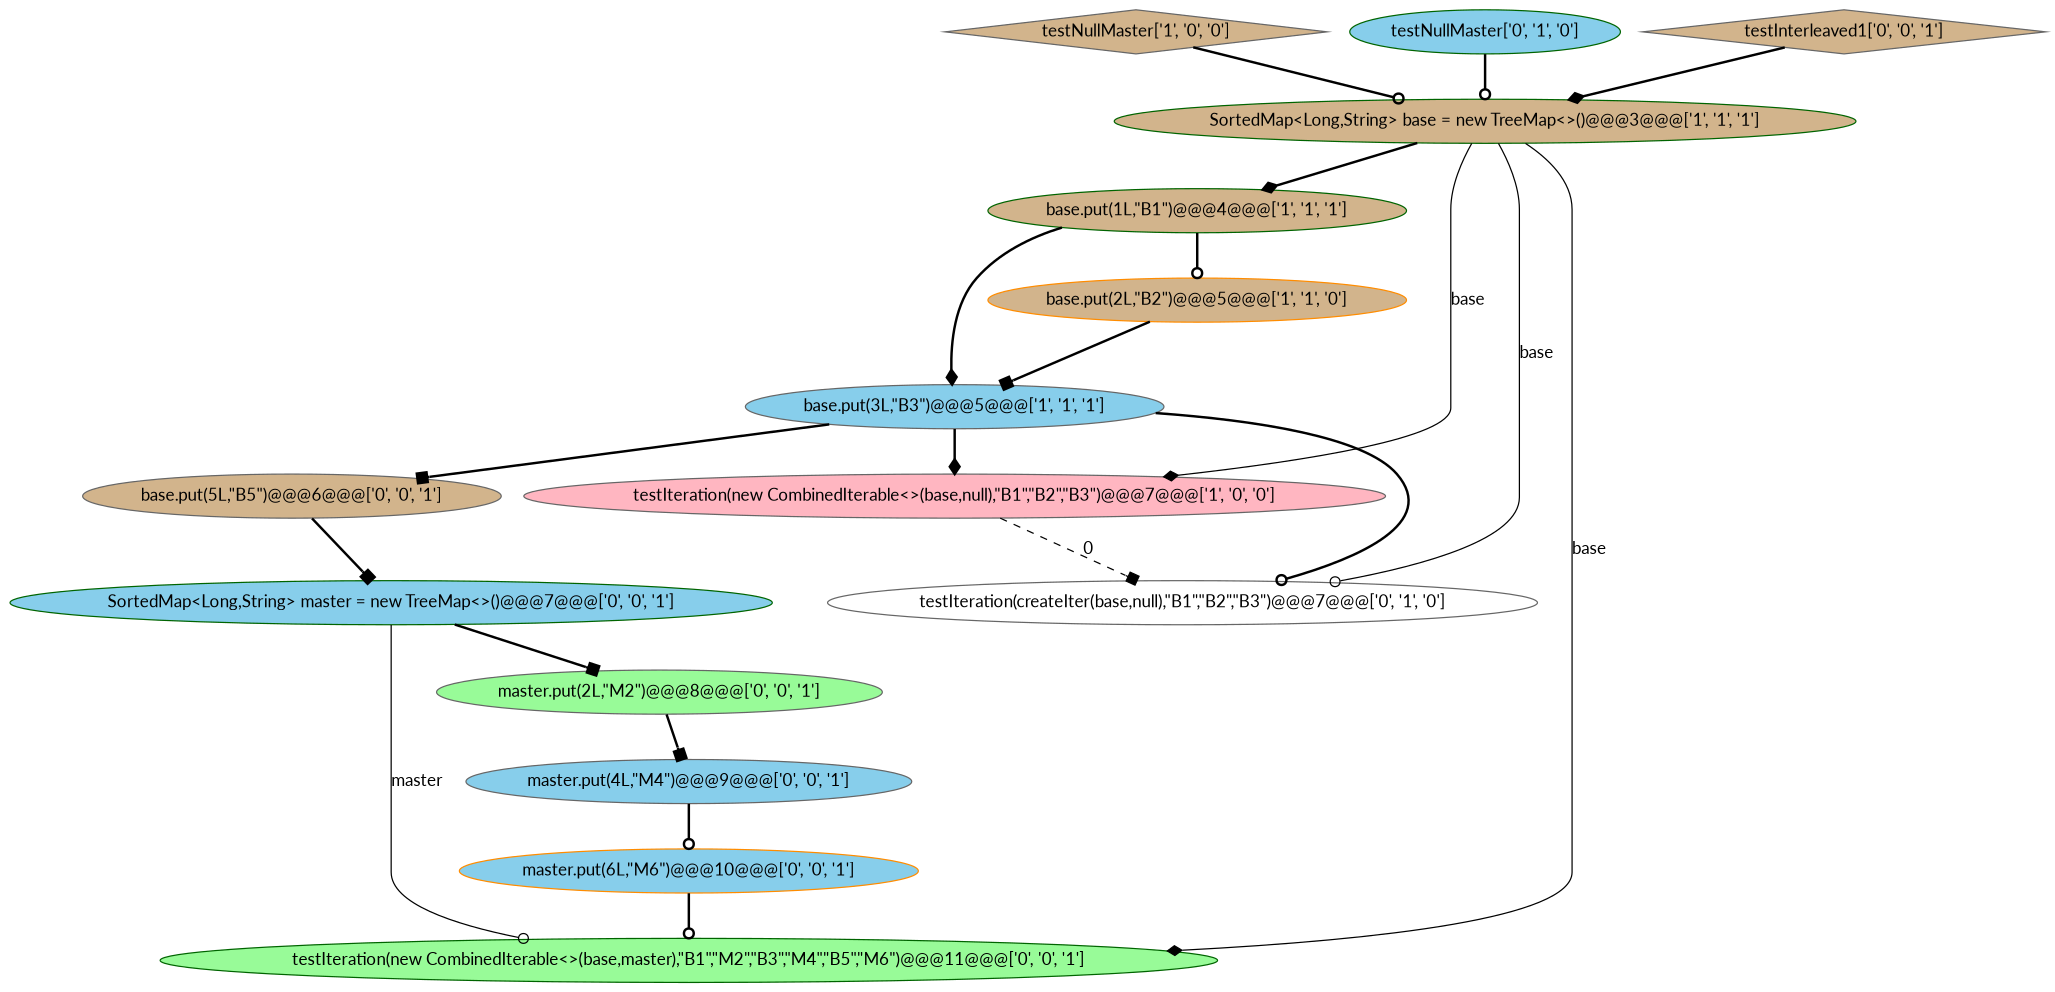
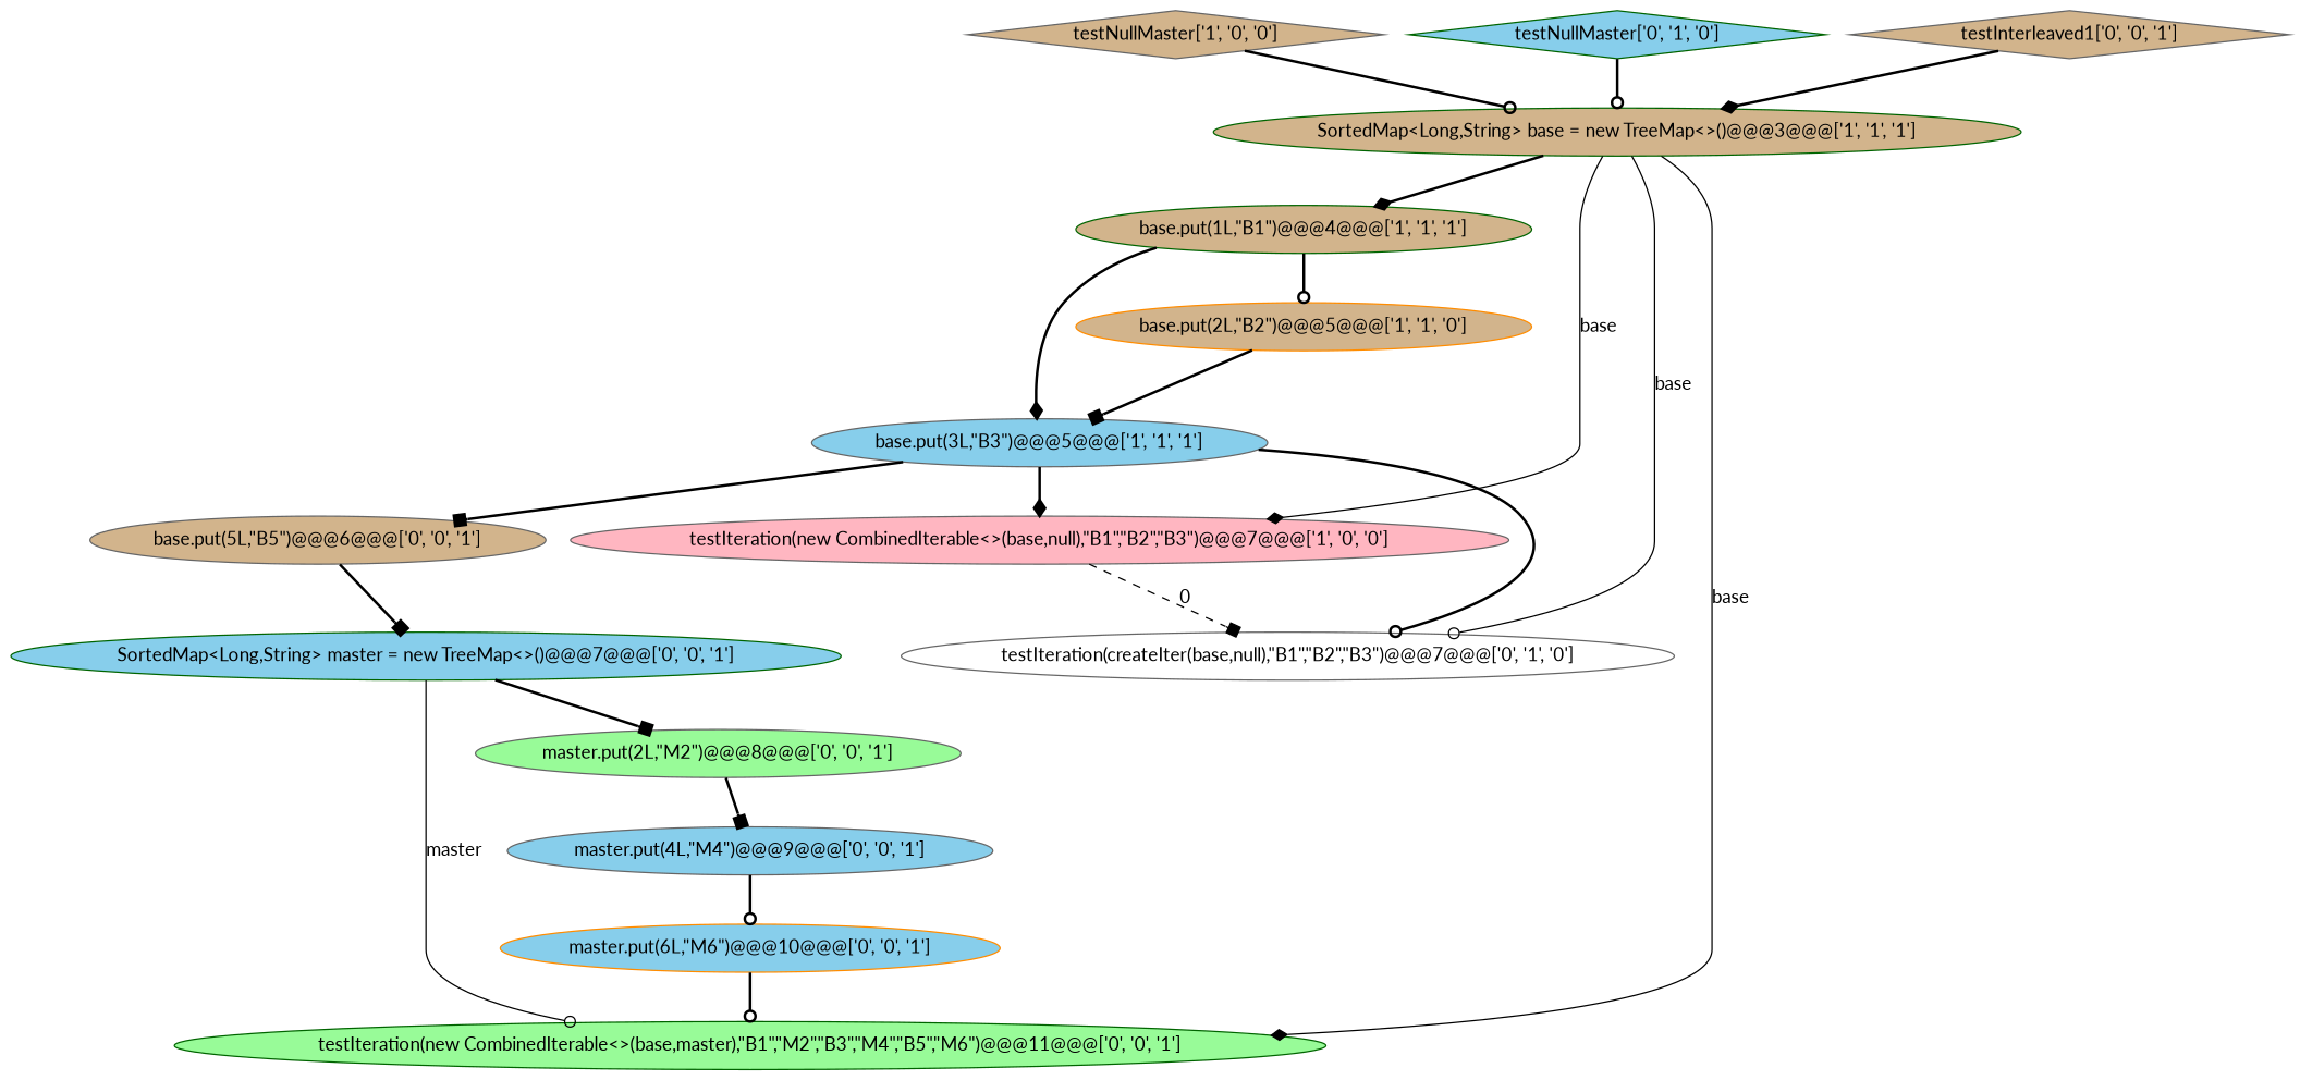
  digraph {
    fontname=Lato
    node [fillcolor=tan shape=ellipse style=filled color=gray40 fontname=Lato]
    edge [style=bold arrowhead=odot fontname=Lato]
    n1 [label="testNullMaster['1', '0', '0']" shape=diamond]
    n2 [label="SortedMap<Long,String> base = new TreeMap<>()@@@3@@@['1', '1', '1']" color=darkgreen]
    n3 [label="base.put(5L,\"B5\")@@@6@@@['0', '0', '1']"]
    n4 [fillcolor=skyblue label="SortedMap<Long,String> master = new TreeMap<>()@@@7@@@['0', '0', '1']" color=darkgreen]
    n5 [fillcolor=skyblue label="base.put(3L,\"B3\")@@@5@@@['1', '1', '1']"]
    n6 [fillcolor=white label="testIteration(createIter(base,null),\"B1\",\"B2\",\"B3\")@@@7@@@['0', '1', '0']"]
    n7 [fillcolor=lightpink label="testIteration(new CombinedIterable<>(base,null),\"B1\",\"B2\",\"B3\")@@@7@@@['1', '0', '0']"]
    n8 [fillcolor=palegreen label="testIteration(new CombinedIterable<>(base,master),\"B1\",\"M2\",\"B3\",\"M4\",\"B5\",\"M6\")@@@11@@@['0', '0', '1']" color=darkgreen]
    n9 [label="base.put(1L,\"B1\")@@@4@@@['1', '1', '1']" color=darkgreen]
    n10 [fillcolor=skyblue label="master.put(6L,\"M6\")@@@10@@@['0', '0', '1']" color=darkorange]
    n11 [fillcolor=palegreen label="master.put(2L,\"M2\")@@@8@@@['0', '0', '1']"]
    n12 [fillcolor=skyblue label="master.put(4L,\"M4\")@@@9@@@['0', '0', '1']"]
    n13 [label="base.put(2L,\"B2\")@@@5@@@['1', '1', '0']" color=darkorange]
-   n14 [fillcolor=skyblue label="testNullMaster['0', '1', '0']" color=darkgreen]
+   n14 [fillcolor=skyblue label="testNullMaster['0', '1', '0']" shape=diamond color=darkgreen]
    n15 [label="testInterleaved1['0', '0', '1']" shape=diamond]
    n1 -> n2
    n2 -> n6 [label=base style=solid]
    n2 -> n7 [label=base style=solid arrowhead=diamond]
    n2 -> n8 [label=base style=solid arrowhead=diamond]
    n2 -> n9 [arrowhead=diamond]
    n3 -> n4 [arrowhead=box]
    n4 -> n8 [label=master style=solid]
    n4 -> n11 [arrowhead=box]
    n5 -> n3 [arrowhead=box]
    n5 -> n6
    n5 -> n7 [arrowhead=diamond]
    n7 -> n6 [label=0 style=dashed arrowhead=box]
    n9 -> n5 [arrowhead=diamond]
    n9 -> n13
    n10 -> n8
    n11 -> n12 [arrowhead=box]
    n12 -> n10
    n13 -> n5 [arrowhead=box]
    n14 -> n2
    n15 -> n2 [arrowhead=diamond]
  }
